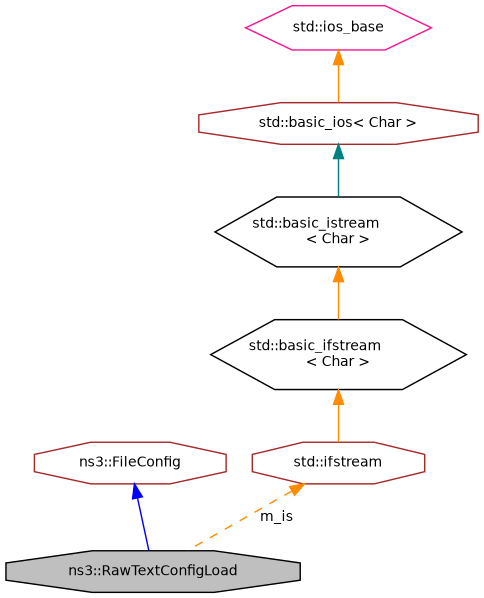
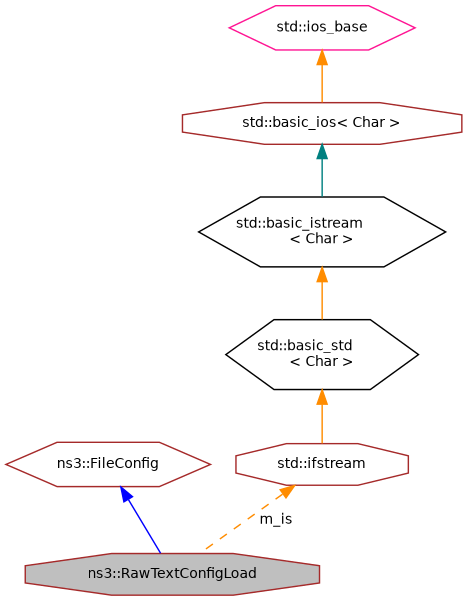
  digraph {
    node [color=brown fillcolor=white fontname=Helvetica fontsize=10 shape=octagon style=filled]
    edge [color=darkorange dir=back fontname=Helvetica fontsize=10 labelfontname=Helvetica labelfontsize=10 style=solid]
-   n1 [color=black fillcolor=grey75 fontcolor=black height=0.2 label="ns3::RawTextConfigLoad" width=0.4]
-   n2 [height=0.2 label="ns3::FileConfig" width=0.4]
+   n1 [fillcolor=grey75 fontcolor=black height=0.2 label="ns3::RawTextConfigLoad" width=0.4]
+   n2 [height=0.2 label="ns3::FileConfig" shape=hexagon width=0.4]
    n3 [height=0.2 label="std::ifstream" width=0.4]
-   n4 [color=black height=0.2 label="std::basic_ifstream\l\< Char \>" shape=hexagon width=0.4]
+   n4 [color=black height=0.2 label="std::basic_std\l\< Char \>" shape=hexagon width=0.4]
    n5 [color=black height=0.2 label="std::basic_istream\l\< Char \>" shape=hexagon width=0.4]
    n6 [height=0.2 label="std::basic_ios\< Char \>" width=0.4]
    n7 [color=deeppink height=0.2 label="std::ios_base" shape=hexagon width=0.4]
    n2 -> n1 [color=blue]
    n3 -> n1 [label=" m_is" style=dashed]
    n4 -> n3
    n5 -> n4
    n6 -> n5 [color=teal]
    n7 -> n6
  }
